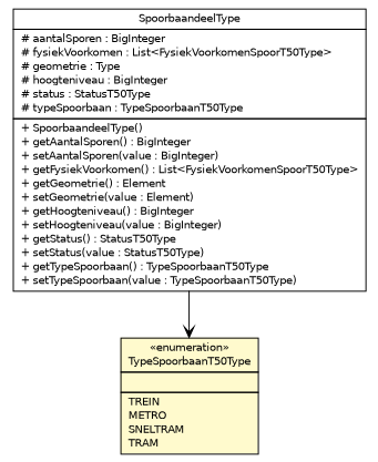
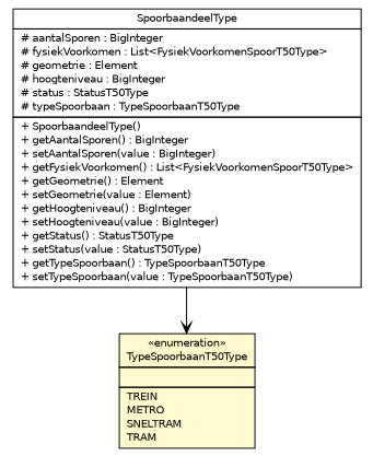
  digraph {
    nodesep=0.25
    ranksep=0.5
    node [fontcolor=black fontname=Helvetica fontsize=10.0 shape=plaintext]
-   n1 [label=<<table title="nl.b3p.topnl.top50nl.SpoorbaandeelType" border="0" cellborder="1" cellspacing="0" cellpadding="2" port="p" href="./SpoorbaandeelType.html"> 		<tr><td><table border="0" cellspacing="0" cellpadding="1"> <tr><td align="center" balign="center"> SpoorbaandeelType </td></tr> 		</table></td></tr> 		<tr><td><table border="0" cellspacing="0" cellpadding="1"> <tr><td align="left" balign="left"> # aantalSporen : BigInteger </td></tr> <tr><td align="left" balign="left"> # fysiekVoorkomen : List&lt;FysiekVoorkomenSpoorT50Type&gt; </td></tr> <tr><td align="left" balign="left"> # geometrie : Type </td></tr> <tr><td align="left" balign="left"> # hoogteniveau : BigInteger </td></tr> <tr><td align="left" balign="left"> # status : StatusT50Type </td></tr> <tr><td align="left" balign="left"> # typeSpoorbaan : TypeSpoorbaanT50Type </td></tr> 		</table></td></tr> 		<tr><td><table border="0" cellspacing="0" cellpadding="1"> <tr><td align="left" balign="left"> + SpoorbaandeelType() </td></tr> <tr><td align="left" balign="left"> + getAantalSporen() : BigInteger </td></tr> <tr><td align="left" balign="left"> + setAantalSporen(value : BigInteger) </td></tr> <tr><td align="left" balign="left"> + getFysiekVoorkomen() : List&lt;FysiekVoorkomenSpoorT50Type&gt; </td></tr> <tr><td align="left" balign="left"> + getGeometrie() : Element </td></tr> <tr><td align="left" balign="left"> + setGeometrie(value : Element) </td></tr> <tr><td align="left" balign="left"> + getHoogteniveau() : BigInteger </td></tr> <tr><td align="left" balign="left"> + setHoogteniveau(value : BigInteger) </td></tr> <tr><td align="left" balign="left"> + getStatus() : StatusT50Type </td></tr> <tr><td align="left" balign="left"> + setStatus(value : StatusT50Type) </td></tr> <tr><td align="left" balign="left"> + getTypeSpoorbaan() : TypeSpoorbaanT50Type </td></tr> <tr><td align="left" balign="left"> + setTypeSpoorbaan(value : TypeSpoorbaanT50Type) </td></tr> 		</table></td></tr> 		</table>>]
+   n1 [label=<<table title="nl.b3p.topnl.top50nl.SpoorbaandeelType" border="0" cellborder="1" cellspacing="0" cellpadding="2" port="p" href="./SpoorbaandeelType.html"> 		<tr><td><table border="0" cellspacing="0" cellpadding="1"> <tr><td align="center" balign="center"> SpoorbaandeelType </td></tr> 		</table></td></tr> 		<tr><td><table border="0" cellspacing="0" cellpadding="1"> <tr><td align="left" balign="left"> # aantalSporen : BigInteger </td></tr> <tr><td align="left" balign="left"> # fysiekVoorkomen : List&lt;FysiekVoorkomenSpoorT50Type&gt; </td></tr> <tr><td align="left" balign="left"> # geometrie : Element </td></tr> <tr><td align="left" balign="left"> # hoogteniveau : BigInteger </td></tr> <tr><td align="left" balign="left"> # status : StatusT50Type </td></tr> <tr><td align="left" balign="left"> # typeSpoorbaan : TypeSpoorbaanT50Type </td></tr> 		</table></td></tr> 		<tr><td><table border="0" cellspacing="0" cellpadding="1"> <tr><td align="left" balign="left"> + SpoorbaandeelType() </td></tr> <tr><td align="left" balign="left"> + getAantalSporen() : BigInteger </td></tr> <tr><td align="left" balign="left"> + setAantalSporen(value : BigInteger) </td></tr> <tr><td align="left" balign="left"> + getFysiekVoorkomen() : List&lt;FysiekVoorkomenSpoorT50Type&gt; </td></tr> <tr><td align="left" balign="left"> + getGeometrie() : Element </td></tr> <tr><td align="left" balign="left"> + setGeometrie(value : Element) </td></tr> <tr><td align="left" balign="left"> + getHoogteniveau() : BigInteger </td></tr> <tr><td align="left" balign="left"> + setHoogteniveau(value : BigInteger) </td></tr> <tr><td align="left" balign="left"> + getStatus() : StatusT50Type </td></tr> <tr><td align="left" balign="left"> + setStatus(value : StatusT50Type) </td></tr> <tr><td align="left" balign="left"> + getTypeSpoorbaan() : TypeSpoorbaanT50Type </td></tr> <tr><td align="left" balign="left"> + setTypeSpoorbaan(value : TypeSpoorbaanT50Type) </td></tr> 		</table></td></tr> 		</table>>]
    n2 [label=<<table title="nl.b3p.topnl.top50nl.TypeSpoorbaanT50Type" border="0" cellborder="1" cellspacing="0" cellpadding="2" port="p" bgcolor="lemonChiffon" href="./TypeSpoorbaanT50Type.html"> 		<tr><td><table border="0" cellspacing="0" cellpadding="1"> <tr><td align="center" balign="center"> &#171;enumeration&#187; </td></tr> <tr><td align="center" balign="center"> TypeSpoorbaanT50Type </td></tr> 		</table></td></tr> 		<tr><td><table border="0" cellspacing="0" cellpadding="1"> <tr><td align="left" balign="left">  </td></tr> 		</table></td></tr> 		<tr><td><table border="0" cellspacing="0" cellpadding="1"> <tr><td align="left" balign="left"> TREIN </td></tr> <tr><td align="left" balign="left"> METRO </td></tr> <tr><td align="left" balign="left"> SNELTRAM </td></tr> <tr><td align="left" balign="left"> TRAM </td></tr> 		</table></td></tr> 		</table>>]
    n1 -> n2 [arrowhead=open color=black fontcolor=black fontname=Helvetica fontsize=10.0 headport=p labelfontname=Helvetica labelfontsize=10 tailport=p]
  }
